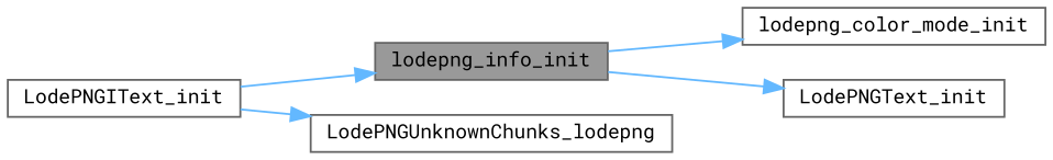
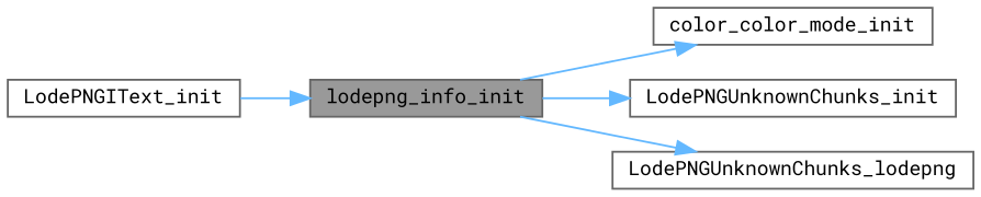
  digraph {
    fontname="Roboto Mono"
    rankdir=LR
    node [color=grey40 fillcolor=white fontname="Roboto Mono" fontsize=10 shape=box style=filled]
    edge [color=steelblue1 fontname="Roboto Mono" fontsize=10 labelfontname=Helvetica labelfontsize=10 style=solid]
    n1 [color=gray40 fillcolor=grey60 fontcolor=black height=0.2 label=lodepng_info_init width=0.4]
-   n2 [height=0.2 label=lodepng_color_mode_init width=0.4]
-   n3 [height=0.2 label=LodePNGText_init width=0.4]
+   n2 [height=0.2 label=color_color_mode_init width=0.4]
+   n3 [height=0.2 label=LodePNGUnknownChunks_init width=0.4]
    n4 [height=0.2 label=LodePNGUnknownChunks_lodepng width=0.4]
    n5 [height=0.2 label=LodePNGIText_init width=0.4]
    n1 -> n2
    n1 -> n3
-   n5 -> n4
+   n1 -> n4
    n5 -> n1
  }
